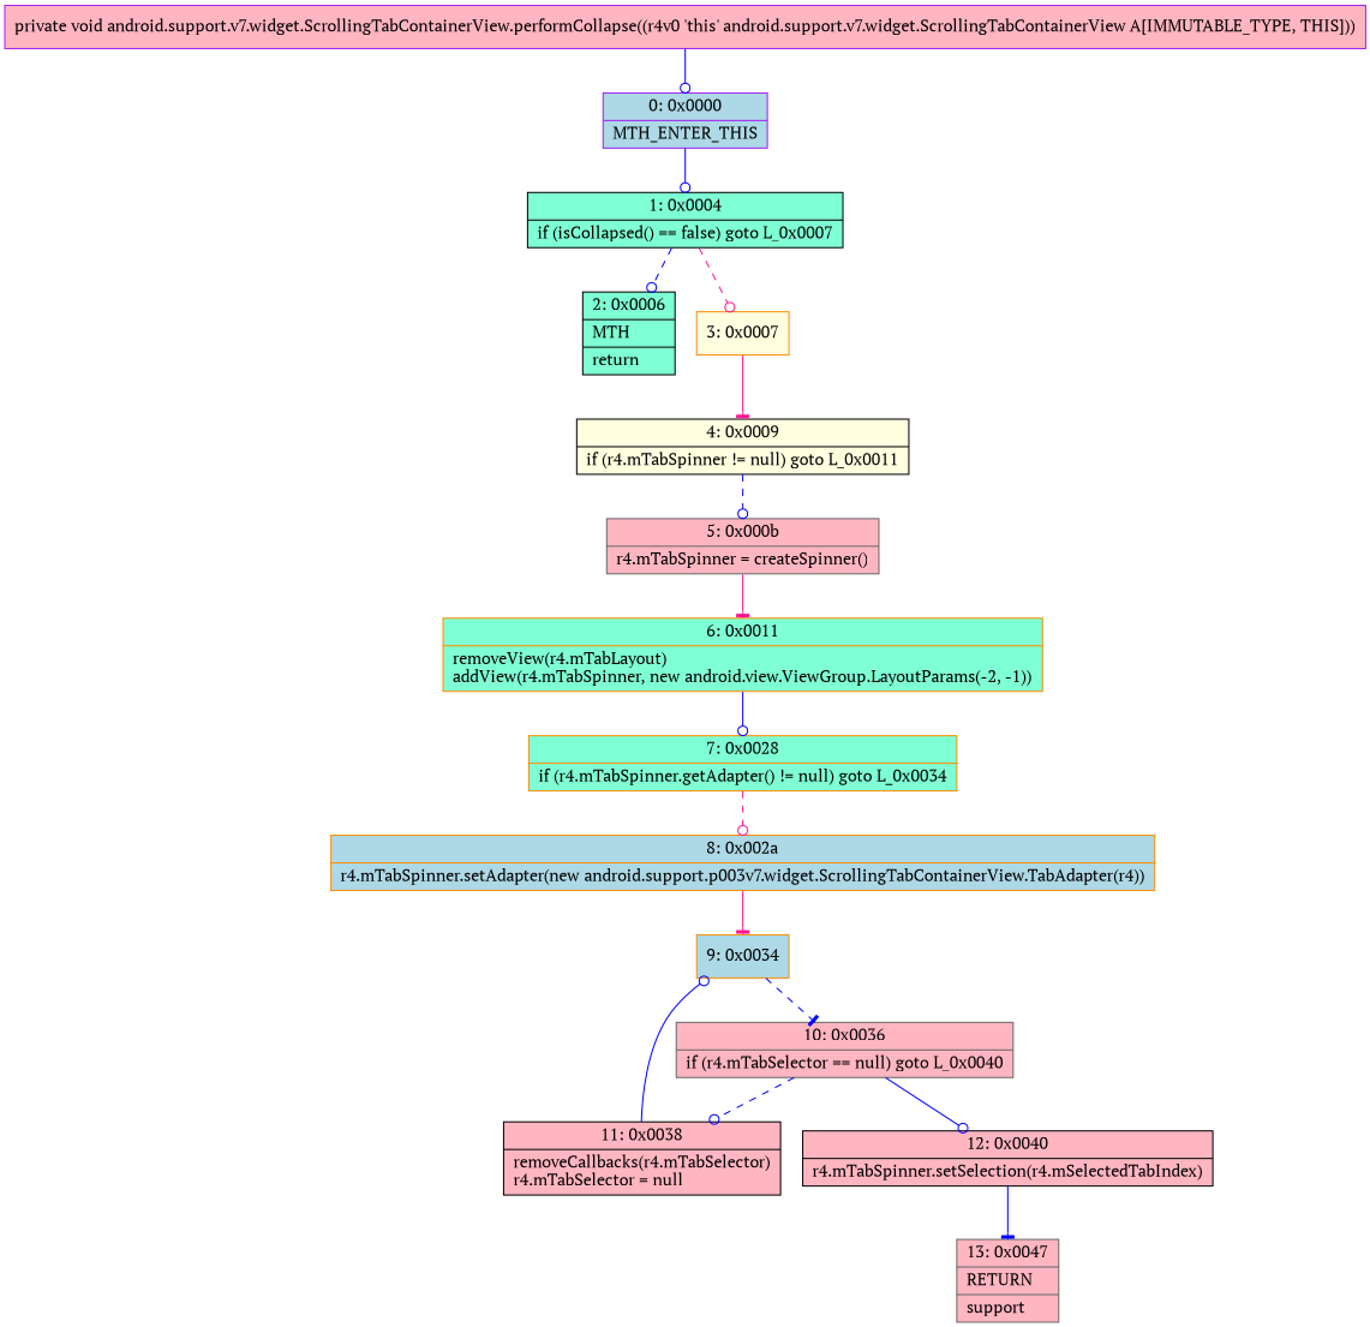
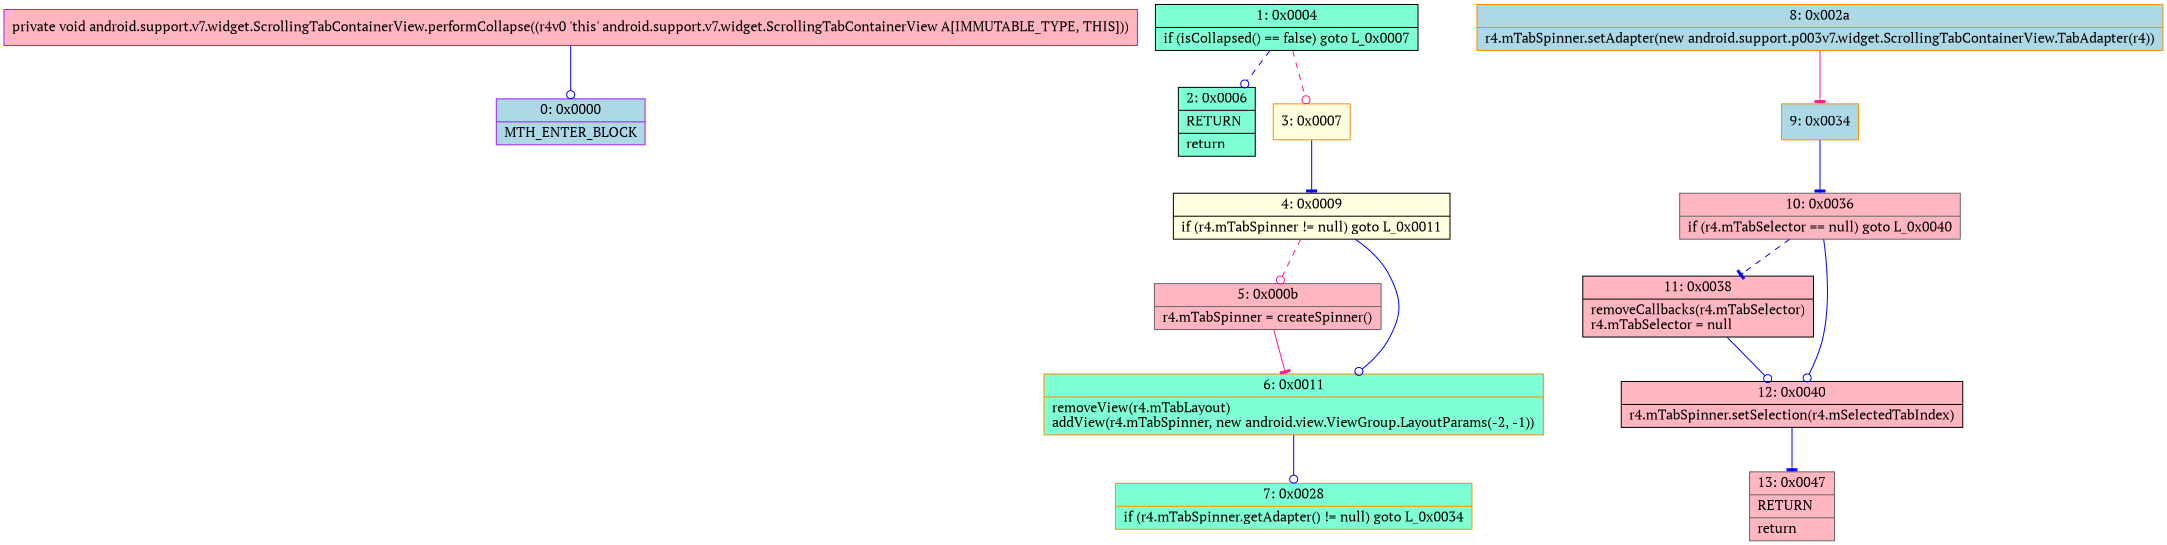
  digraph {
    fontname="PT Serif"
    node [color=black fillcolor=lightpink fontname="PT Serif" shape=record style=filled]
    edge [arrowhead=odot color=blue fontname="PT Serif"]
-   n1 [color=purple fillcolor=lightblue label="{0\:\ 0x0000|MTH_ENTER_THIS\l}"]
+   n1 [color=purple fillcolor=lightblue label="{0\:\ 0x0000|MTH_ENTER_BLOCK\l}"]
    n2 [fillcolor=aquamarine label="{1\:\ 0x0004|if (isCollapsed() == false) goto L_0x0007\l}"]
-   n3 [fillcolor=aquamarine label="{2\:\ 0x0006|MTH\l|return\l}"]
+   n3 [fillcolor=aquamarine label="{2\:\ 0x0006|RETURN\l|return\l}"]
    n4 [color=darkorange fillcolor=lightyellow label="{3\:\ 0x0007}"]
    n5 [fillcolor=lightyellow label="{4\:\ 0x0009|if (r4.mTabSpinner != null) goto L_0x0011\l}"]
    n6 [color=gray40 label="{5\:\ 0x000b|r4.mTabSpinner = createSpinner()\l}"]
    n7 [color=darkorange fillcolor=aquamarine label="{6\:\ 0x0011|removeView(r4.mTabLayout)\laddView(r4.mTabSpinner, new android.view.ViewGroup.LayoutParams(\-2, \-1))\l}"]
    n8 [color=darkorange fillcolor=aquamarine label="{7\:\ 0x0028|if (r4.mTabSpinner.getAdapter() != null) goto L_0x0034\l}"]
    n9 [color=darkorange fillcolor=lightblue label="{8\:\ 0x002a|r4.mTabSpinner.setAdapter(new android.support.p003v7.widget.ScrollingTabContainerView.TabAdapter(r4))\l}"]
    n10 [color=darkorange fillcolor=lightblue label="{9\:\ 0x0034}"]
    n11 [color=gray40 label="{10\:\ 0x0036|if (r4.mTabSelector == null) goto L_0x0040\l}"]
    n12 [label="{11\:\ 0x0038|removeCallbacks(r4.mTabSelector)\lr4.mTabSelector = null\l}"]
    n13 [label="{12\:\ 0x0040|r4.mTabSpinner.setSelection(r4.mSelectedTabIndex)\l}"]
-   n14 [color=gray40 label="{13\:\ 0x0047|RETURN\l|support\l}"]
+   n14 [color=gray40 label="{13\:\ 0x0047|RETURN\l|return\l}"]
    n15 [color=purple label="{private void android.support.v7.widget.ScrollingTabContainerView.performCollapse((r4v0 'this' android.support.v7.widget.ScrollingTabContainerView A[IMMUTABLE_TYPE, THIS])) }"]
-   n1 -> n2
    n2 -> n3 [style=dashed]
    n2 -> n4 [color=deeppink style=dashed]
-   n4 -> n5 [arrowhead=tee color=deeppink]
-   n5 -> n6 [style=dashed]
+   n4 -> n5 [arrowhead=tee]
+   n5 -> n6 [color=deeppink style=dashed]
+   n5 -> n7
    n6 -> n7 [arrowhead=tee color=deeppink]
    n7 -> n8
-   n8 -> n9 [color=deeppink style=dashed]
    n9 -> n10 [arrowhead=tee color=deeppink]
-   n10 -> n11 [arrowhead=tee style=dashed]
-   n11 -> n12 [style=dashed]
+   n10 -> n11 [arrowhead=tee]
+   n11 -> n12 [arrowhead=tee style=dashed]
    n11 -> n13
-   n12 -> n10
+   n12 -> n13
    n13 -> n14 [arrowhead=tee]
    n15 -> n1
  }
